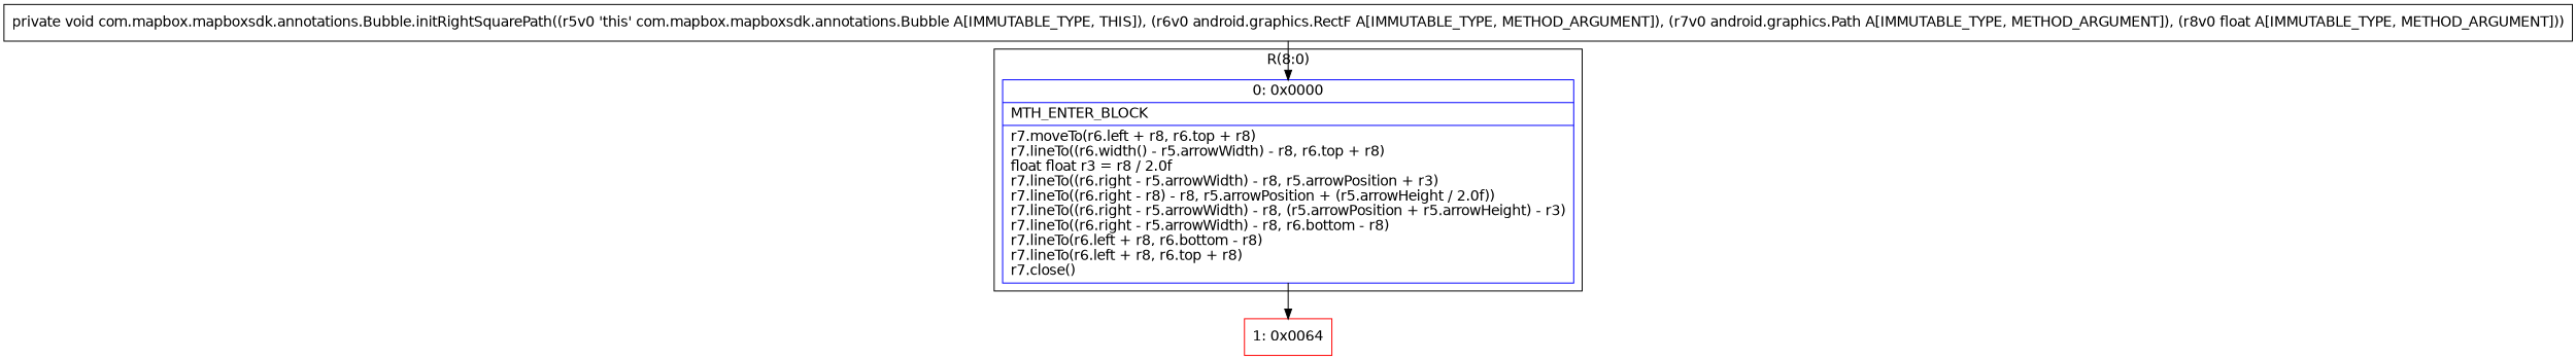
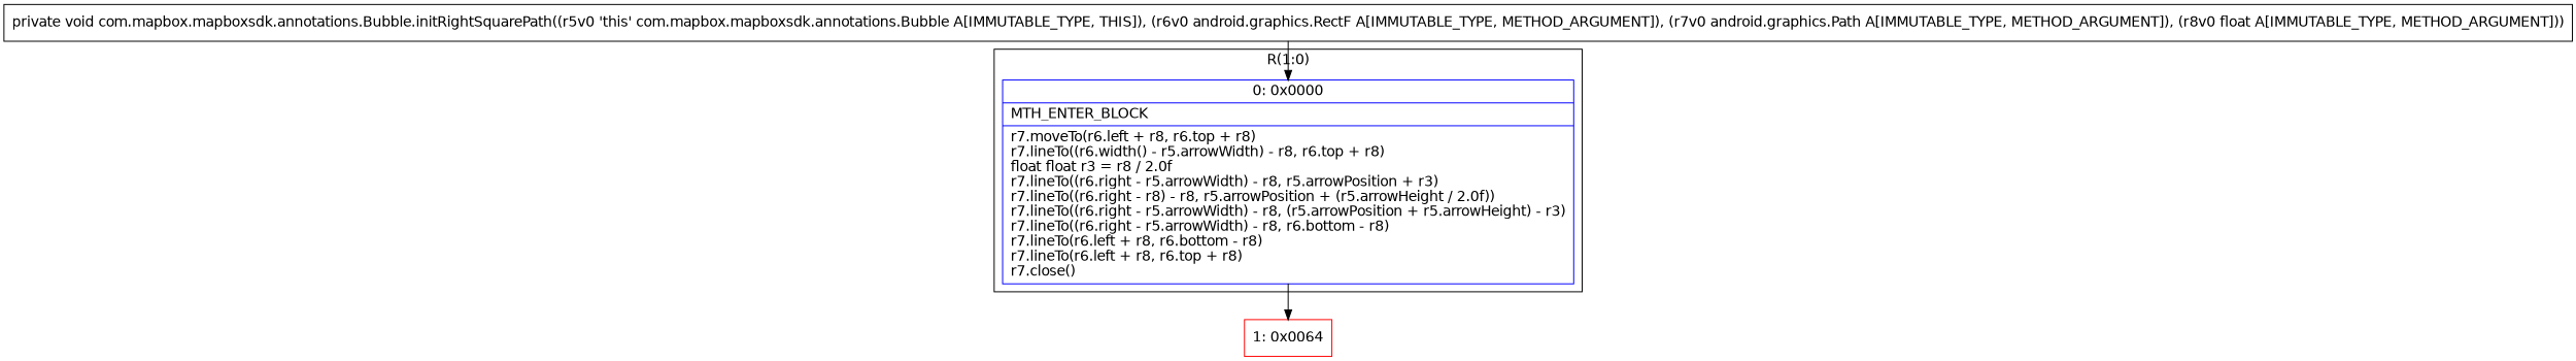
  digraph {
    fontname="DejaVu Sans"
    node [shape=record fontname="DejaVu Sans"]
    edge [fontname="DejaVu Sans"]
    n1 [color=blue label="{0\:\ 0x0000|MTH_ENTER_BLOCK\l|r7.moveTo(r6.left + r8, r6.top + r8)\lr7.lineTo((r6.width() \- r5.arrowWidth) \- r8, r6.top + r8)\lfloat float r3 = r8 \/ 2.0f\lr7.lineTo((r6.right \- r5.arrowWidth) \- r8, r5.arrowPosition + r3)\lr7.lineTo((r6.right \- r8) \- r8, r5.arrowPosition + (r5.arrowHeight \/ 2.0f))\lr7.lineTo((r6.right \- r5.arrowWidth) \- r8, (r5.arrowPosition + r5.arrowHeight) \- r3)\lr7.lineTo((r6.right \- r5.arrowWidth) \- r8, r6.bottom \- r8)\lr7.lineTo(r6.left + r8, r6.bottom \- r8)\lr7.lineTo(r6.left + r8, r6.top + r8)\lr7.close()\l}"]
    n2 [color=red label="{1\:\ 0x0064}"]
    n3 [label="{private void com.mapbox.mapboxsdk.annotations.Bubble.initRightSquarePath((r5v0 'this' com.mapbox.mapboxsdk.annotations.Bubble A[IMMUTABLE_TYPE, THIS]), (r6v0 android.graphics.RectF A[IMMUTABLE_TYPE, METHOD_ARGUMENT]), (r7v0 android.graphics.Path A[IMMUTABLE_TYPE, METHOD_ARGUMENT]), (r8v0 float A[IMMUTABLE_TYPE, METHOD_ARGUMENT])) }"]
    subgraph cluster_1 {
-     label="R(8:0)"
+     label="R(1:0)"
      n1
    }
    n1 -> n2
    n3 -> n1
  }
